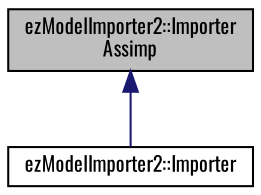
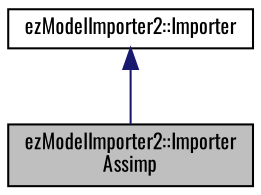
  digraph {
    fontname=Oswald
    node [color=black fontname=Oswald fontsize=10 shape=record style=filled]
    n1 [fillcolor=grey75 fontcolor=black height=0.2 label="ezModelImporter2::Importer\lAssimp" width=0.4]
    n2 [fillcolor=white height=0.2 label="ezModelImporter2::Importer" width=0.4]
-   n1 -> n2 [color=midnightblue dir=back fontname=Oswald fontsize=10 labelfontname=Helvetica labelfontsize=10 style=solid]
+   n2 -> n1 [color=midnightblue dir=back fontname=Oswald fontsize=10 labelfontname=Helvetica labelfontsize=10 style=solid]
  }
